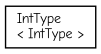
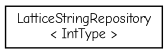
  digraph {
    rankdir=LR
    fontname="Comic Neue"
-   n1 [color=black fillcolor=white fontname="Comic Neue" fontsize=10 height=0.2 label="IntType\l\< IntType \>" shape=record style=filled width=0.4]
+   n1 [color=black fillcolor=white fontname="Comic Neue" fontsize=10 height=0.2 label="LatticeStringRepository\l\< IntType \>" shape=record style=filled width=0.4]
  }
